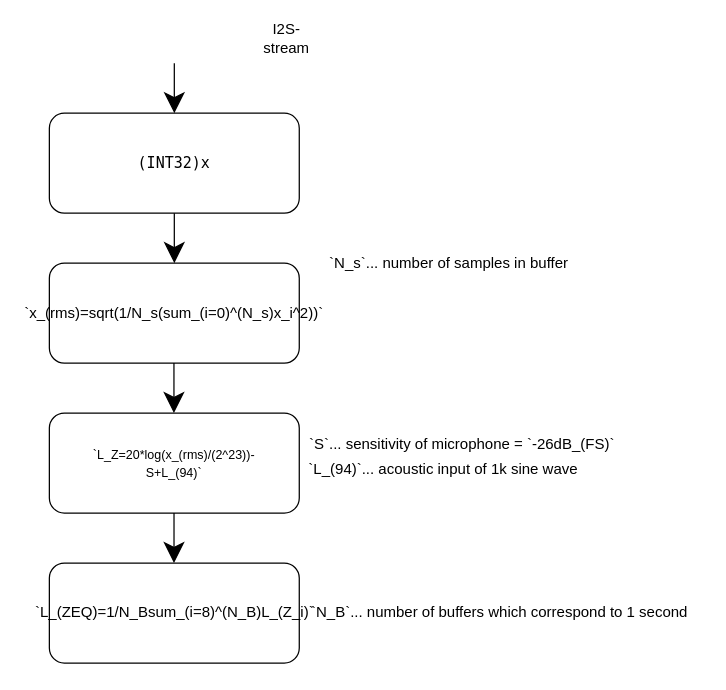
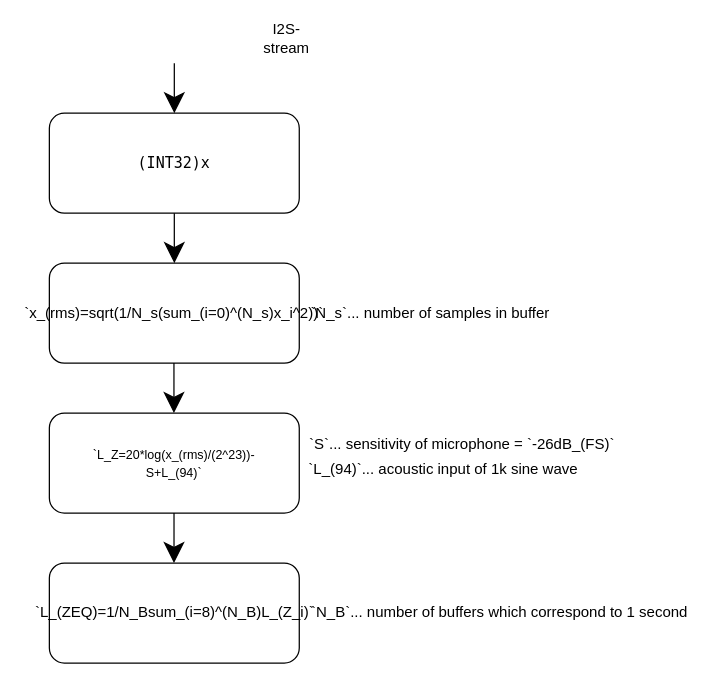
  <mxCell id="0" />
  <mxCell id="1" parent="0" />
  <mxCell id="2" value="" style="rounded=1;whiteSpace=wrap;html=1;hachureGap=4;pointerEvents=0;" parent="1" vertex="1"><mxGeometry x="39" y="210" width="200" height="80" as="geometry" /></mxCell>
  <mxCell id="3" value="I2S-stream" style="text;html=1;strokeColor=none;fillColor=none;align=center;verticalAlign=middle;whiteSpace=wrap;rounded=0;hachureGap=4;pointerEvents=0;" parent="1" vertex="1"><mxGeometry x="209" y="20" width="40" height="20" as="geometry" /></mxCell>
  <mxCell id="4" value="" style="rounded=1;whiteSpace=wrap;html=1;hachureGap=4;pointerEvents=0;" parent="1" vertex="1"><mxGeometry x="39" y="90" width="200" height="80" as="geometry" /></mxCell>
  <mxCell id="5" value="&lt;pre&gt;(INT32)x&lt;br&gt;&lt;/pre&gt;" style="text;html=1;strokeColor=none;fillColor=none;align=center;verticalAlign=middle;whiteSpace=wrap;rounded=0;hachureGap=4;pointerEvents=0;" parent="1" vertex="1"><mxGeometry x="64" y="50" width="150" height="160" as="geometry" /></mxCell>
  <mxCell id="6" value="" style="endArrow=classic;html=1;startSize=14;endSize=14;sourcePerimeterSpacing=8;targetPerimeterSpacing=8;exitX=0.5;exitY=1;exitDx=0;exitDy=0;entryX=0.5;entryY=0;entryDx=0;entryDy=0;" parent="1" source="4" target="2" edge="1"><mxGeometry width="50" height="50" relative="1" as="geometry"><mxPoint x="239" y="380" as="sourcePoint" /><mxPoint x="289" y="330" as="targetPoint" /></mxGeometry></mxCell>
  <mxCell id="7" value="" style="endArrow=classic;html=1;startSize=14;endSize=14;sourcePerimeterSpacing=8;targetPerimeterSpacing=8;entryX=0.5;entryY=0;entryDx=0;entryDy=0;exitX=0.5;exitY=0;exitDx=0;exitDy=0;" parent="1" edge="1" target="4" source="5"><mxGeometry width="50" height="50" relative="1" as="geometry"><mxPoint x="-41" y="130" as="sourcePoint" /><mxPoint x="39" y="130" as="targetPoint" /></mxGeometry></mxCell>
  <mxCell id="8" value="" style="rounded=1;whiteSpace=wrap;html=1;hachureGap=4;pointerEvents=0;" parent="1" vertex="1"><mxGeometry x="39" y="330" width="200" height="80" as="geometry" /></mxCell>
  <mxCell id="9" value="&lt;div&gt;`x_(rms)=sqrt(1/N_s(sum_(i=0)^(N_s)x_i^2))`&lt;/div&gt;" style="text;html=1;strokeColor=none;fillColor=none;align=center;verticalAlign=middle;whiteSpace=wrap;rounded=0;hachureGap=4;pointerEvents=0;" parent="1" vertex="1"><mxGeometry x="64" y="170" width="150" height="160" as="geometry" /></mxCell>
  <mxCell id="10" value="&lt;font style=&quot;font-size: 10px&quot;&gt;`L_Z=20*log(x_(rms)/(2^23))-S+L_(94)`&lt;/font&gt;" style="text;html=1;strokeColor=none;fillColor=none;align=center;verticalAlign=middle;whiteSpace=wrap;rounded=0;" vertex="1" parent="1"><mxGeometry x="109" y="355" width="60" height="30" as="geometry" /></mxCell>
  <mxCell id="11" value="" style="endArrow=classic;html=1;startSize=14;endSize=14;sourcePerimeterSpacing=8;targetPerimeterSpacing=8;exitX=0.5;exitY=1;exitDx=0;exitDy=0;entryX=0.5;entryY=0;entryDx=0;entryDy=0;" edge="1" parent="1"><mxGeometry width="50" height="50" relative="1" as="geometry"><mxPoint x="138.71" y="290" as="sourcePoint" /><mxPoint x="138.71" y="330" as="targetPoint" /></mxGeometry></mxCell>
- <mxCell id="12" value="`N_s`... number of samples in buffer" style="text;html=1;strokeColor=none;fillColor=none;align=center;verticalAlign=middle;whiteSpace=wrap;rounded=0;" vertex="1" parent="1"><mxGeometry x="254" y="195" width="210" height="30" as="geometry" /></mxCell>
+ <mxCell id="12" value="`N_s`... number of samples in buffer" style="text;html=1;strokeColor=none;fillColor=none;align=center;verticalAlign=middle;whiteSpace=wrap;rounded=0;" vertex="1" parent="1"><mxGeometry x="239" y="235" width="210" height="30" as="geometry" /></mxCell>
  <mxCell id="13" value="`S`... sensitivity of microphone = `-26dB_(FS)`" style="text;html=1;align=center;verticalAlign=middle;resizable=0;points=[];autosize=1;strokeColor=none;fillColor=none;" vertex="1" parent="1"><mxGeometry x="239" y="345" width="260" height="20" as="geometry" /></mxCell>
  <mxCell id="14" value="`L_(94)`... acoustic input of 1k sine wave" style="text;html=1;align=center;verticalAlign=middle;resizable=0;points=[];autosize=1;strokeColor=none;fillColor=none;" vertex="1" parent="1"><mxGeometry x="239" y="365" width="230" height="20" as="geometry" /></mxCell>
  <mxCell id="15" value="" style="rounded=1;whiteSpace=wrap;html=1;hachureGap=4;pointerEvents=0;" vertex="1" parent="1"><mxGeometry x="39" y="450" width="200" height="80" as="geometry" /></mxCell>
  <mxCell id="16" value="" style="endArrow=classic;html=1;startSize=14;endSize=14;sourcePerimeterSpacing=8;targetPerimeterSpacing=8;exitX=0.5;exitY=1;exitDx=0;exitDy=0;entryX=0.5;entryY=0;entryDx=0;entryDy=0;" edge="1" parent="1"><mxGeometry width="50" height="50" relative="1" as="geometry"><mxPoint x="138.76" y="410" as="sourcePoint" /><mxPoint x="138.76" y="450" as="targetPoint" /></mxGeometry></mxCell>
  <mxCell id="17" value="`L_(ZEQ)=1/N_Bsum_(i=8)^(N_B)L_(Z_i)`" style="text;html=1;align=center;verticalAlign=middle;resizable=0;points=[];autosize=1;strokeColor=none;fillColor=none;" vertex="1" parent="1"><mxGeometry x="20" y="481" width="238" height="18" as="geometry" /></mxCell>
  <mxCell id="18" value="`N_B`... number of buffers which correspond to 1 second" style="text;html=1;align=center;verticalAlign=middle;resizable=0;points=[];autosize=1;strokeColor=none;fillColor=none;" vertex="1" parent="1"><mxGeometry x="239" y="480" width="320" height="20" as="geometry" /></mxCell>
